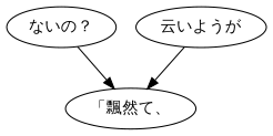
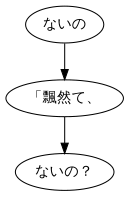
  digraph {
    n1 [label="「飄然て、"]
    n2 [label="ないの？"]
-   n3 [label="云いようが"]
-   n2 -> n1
+   n3 [label="ないの"]
+   n1 -> n2
    n3 -> n1
  }
